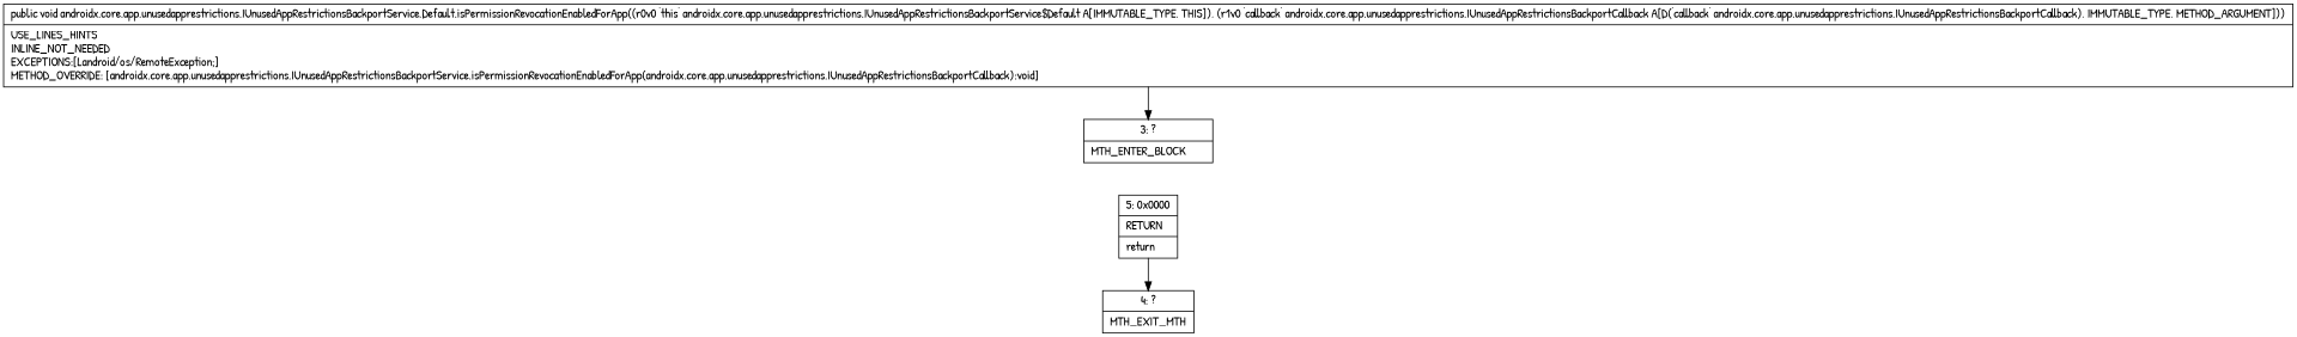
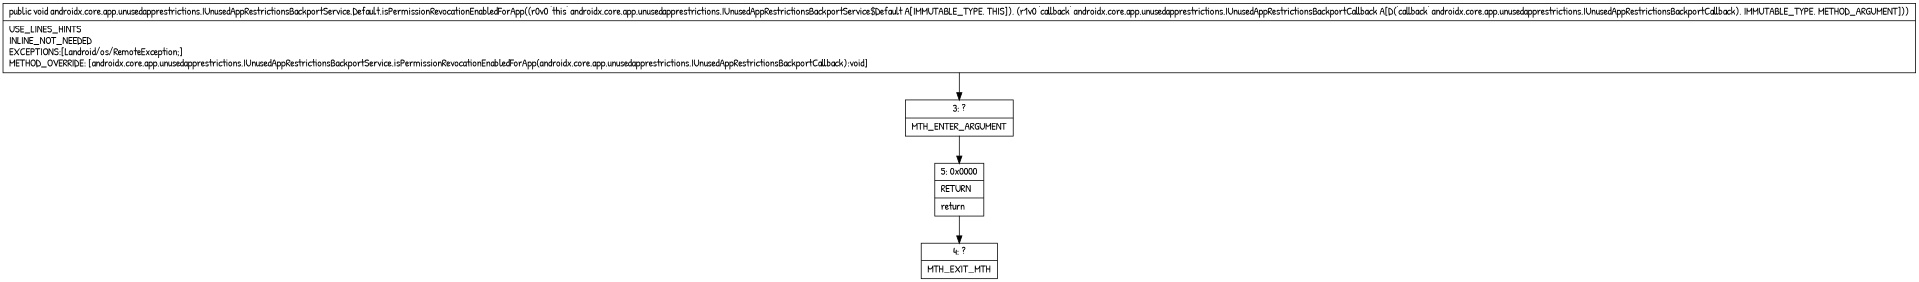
  digraph {
    fontname="Patrick Hand"
    node [fontname="Patrick Hand" shape=record]
    edge [fontname="Patrick Hand"]
-   n1 [label="{3\:\ ?|MTH_ENTER_BLOCK\l}"]
+   n1 [label="{3\:\ ?|MTH_ENTER_ARGUMENT\l}"]
    n2 [label="{5\:\ 0x0000|RETURN\l|return\l}"]
    n3 [label="{4\:\ ?|MTH_EXIT_MTH\l}"]
    n4 [label="{public void androidx.core.app.unusedapprestrictions.IUnusedAppRestrictionsBackportService.Default.isPermissionRevocationEnabledForApp((r0v0 'this' androidx.core.app.unusedapprestrictions.IUnusedAppRestrictionsBackportService$Default A[IMMUTABLE_TYPE, THIS]), (r1v0 'callback' androidx.core.app.unusedapprestrictions.IUnusedAppRestrictionsBackportCallback A[D('callback' androidx.core.app.unusedapprestrictions.IUnusedAppRestrictionsBackportCallback), IMMUTABLE_TYPE, METHOD_ARGUMENT]))  | USE_LINES_HINTS\lINLINE_NOT_NEEDED\lEXCEPTIONS:[Landroid\/os\/RemoteException;]\lMETHOD_OVERRIDE: [androidx.core.app.unusedapprestrictions.IUnusedAppRestrictionsBackportService.isPermissionRevocationEnabledForApp(androidx.core.app.unusedapprestrictions.IUnusedAppRestrictionsBackportCallback):void]\l}"]
+   n1 -> n2
    n2 -> n3
    n4 -> n1
  }
